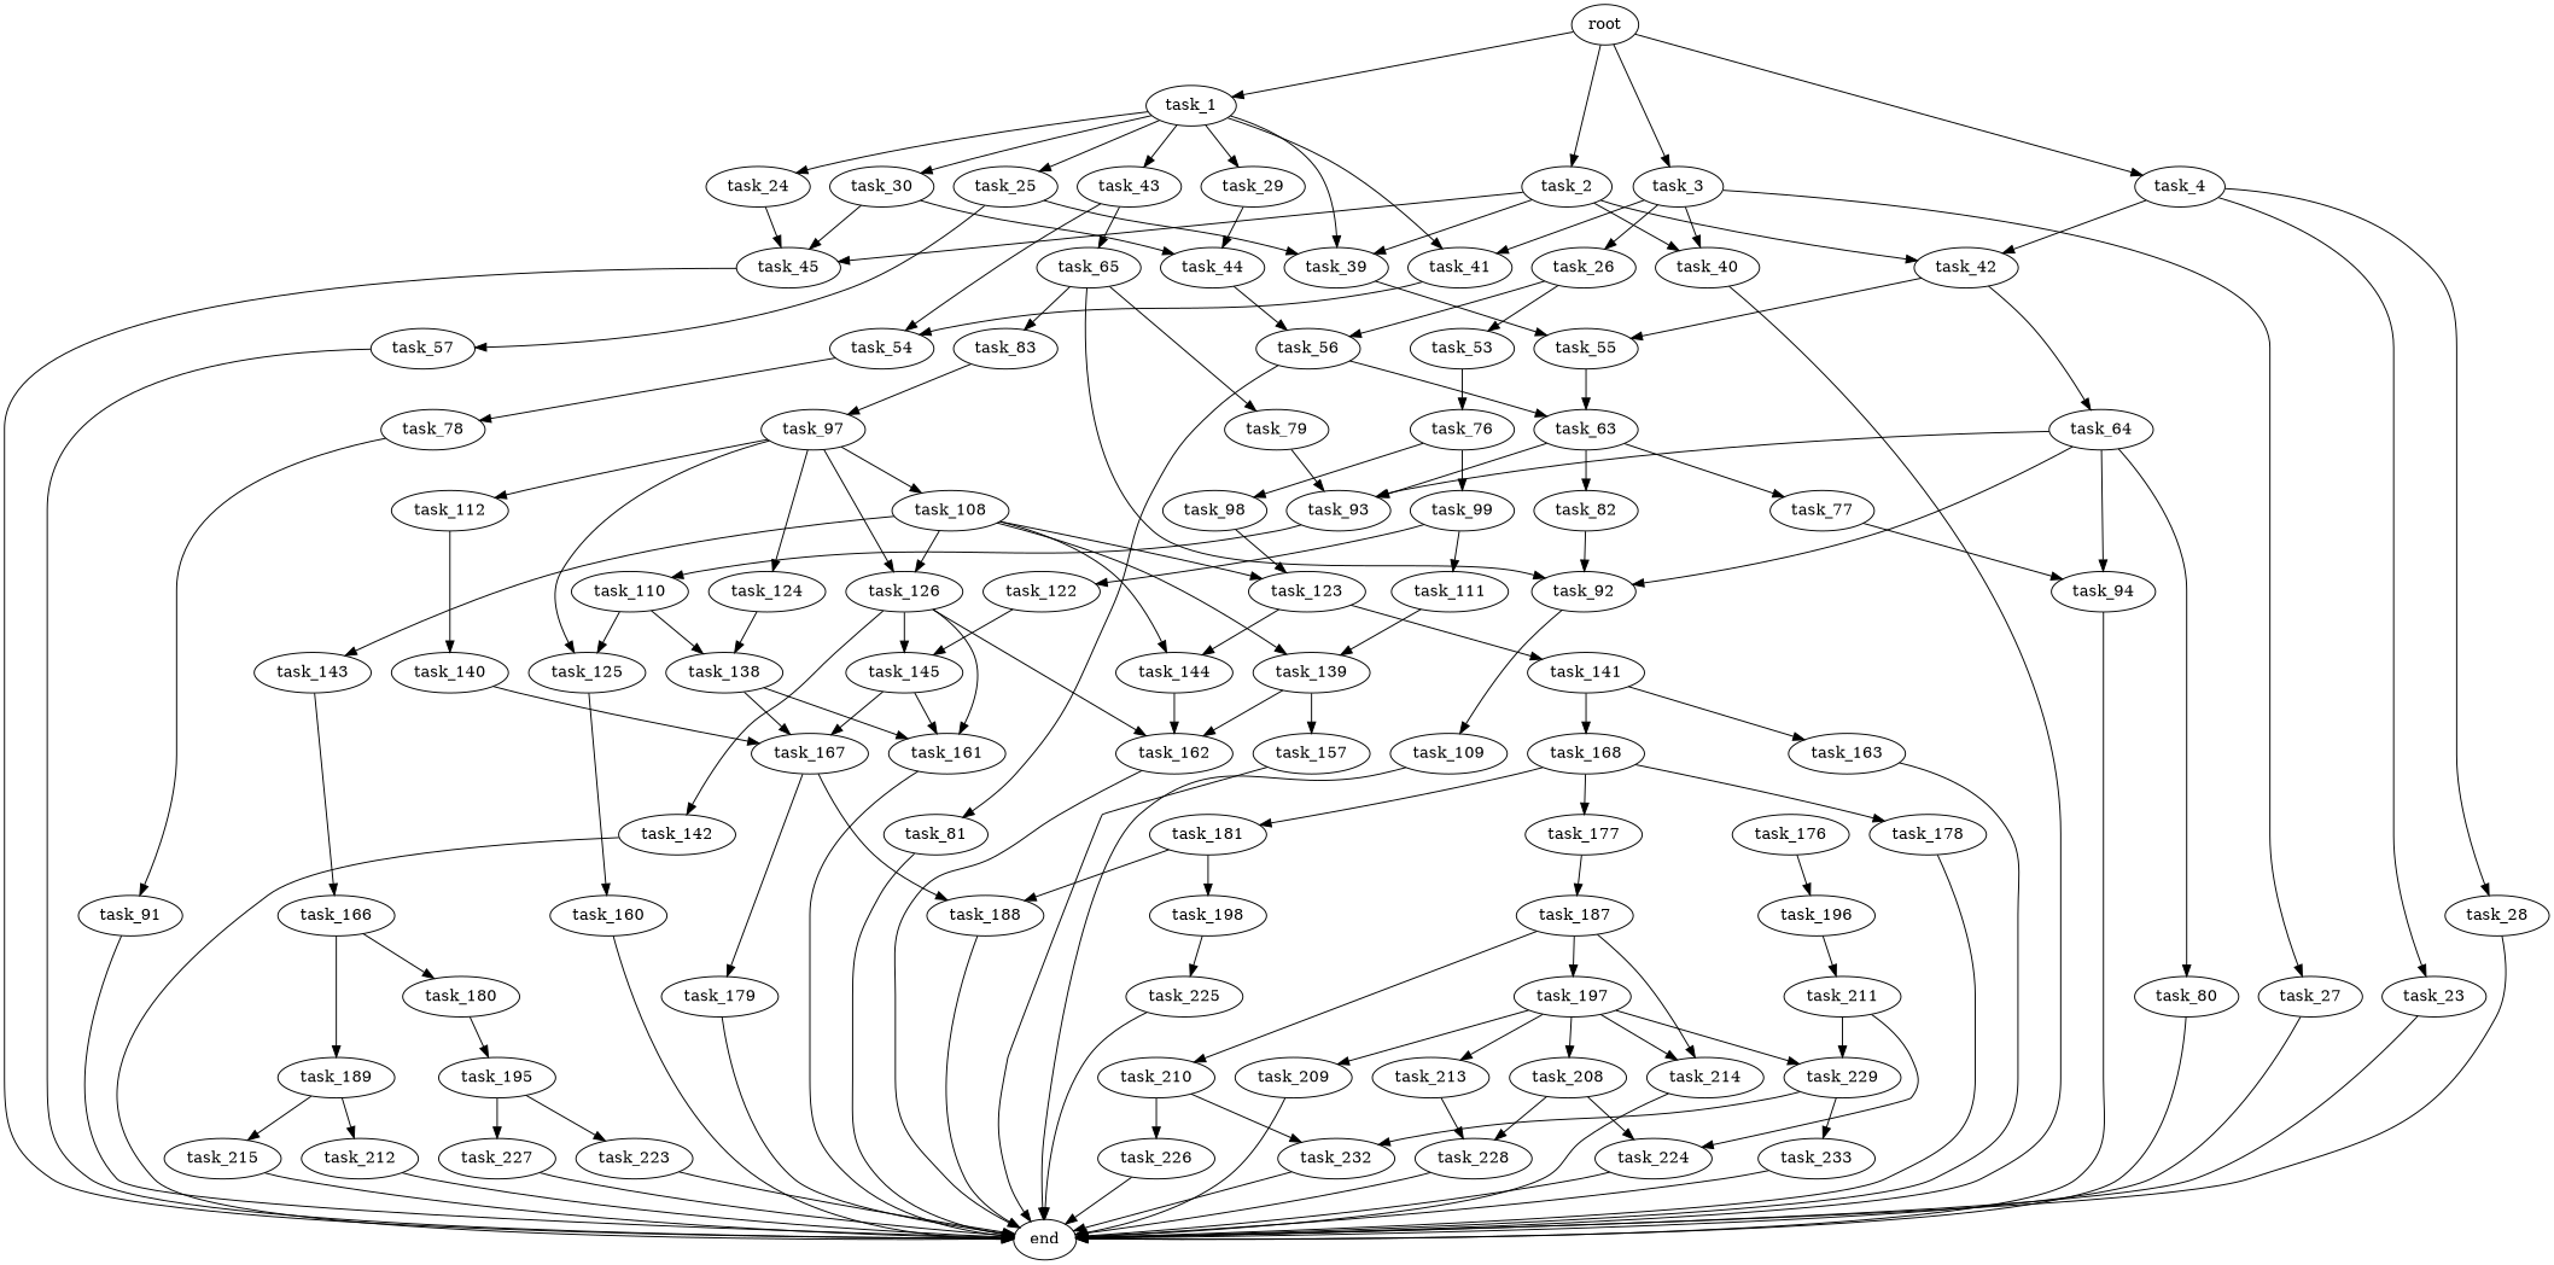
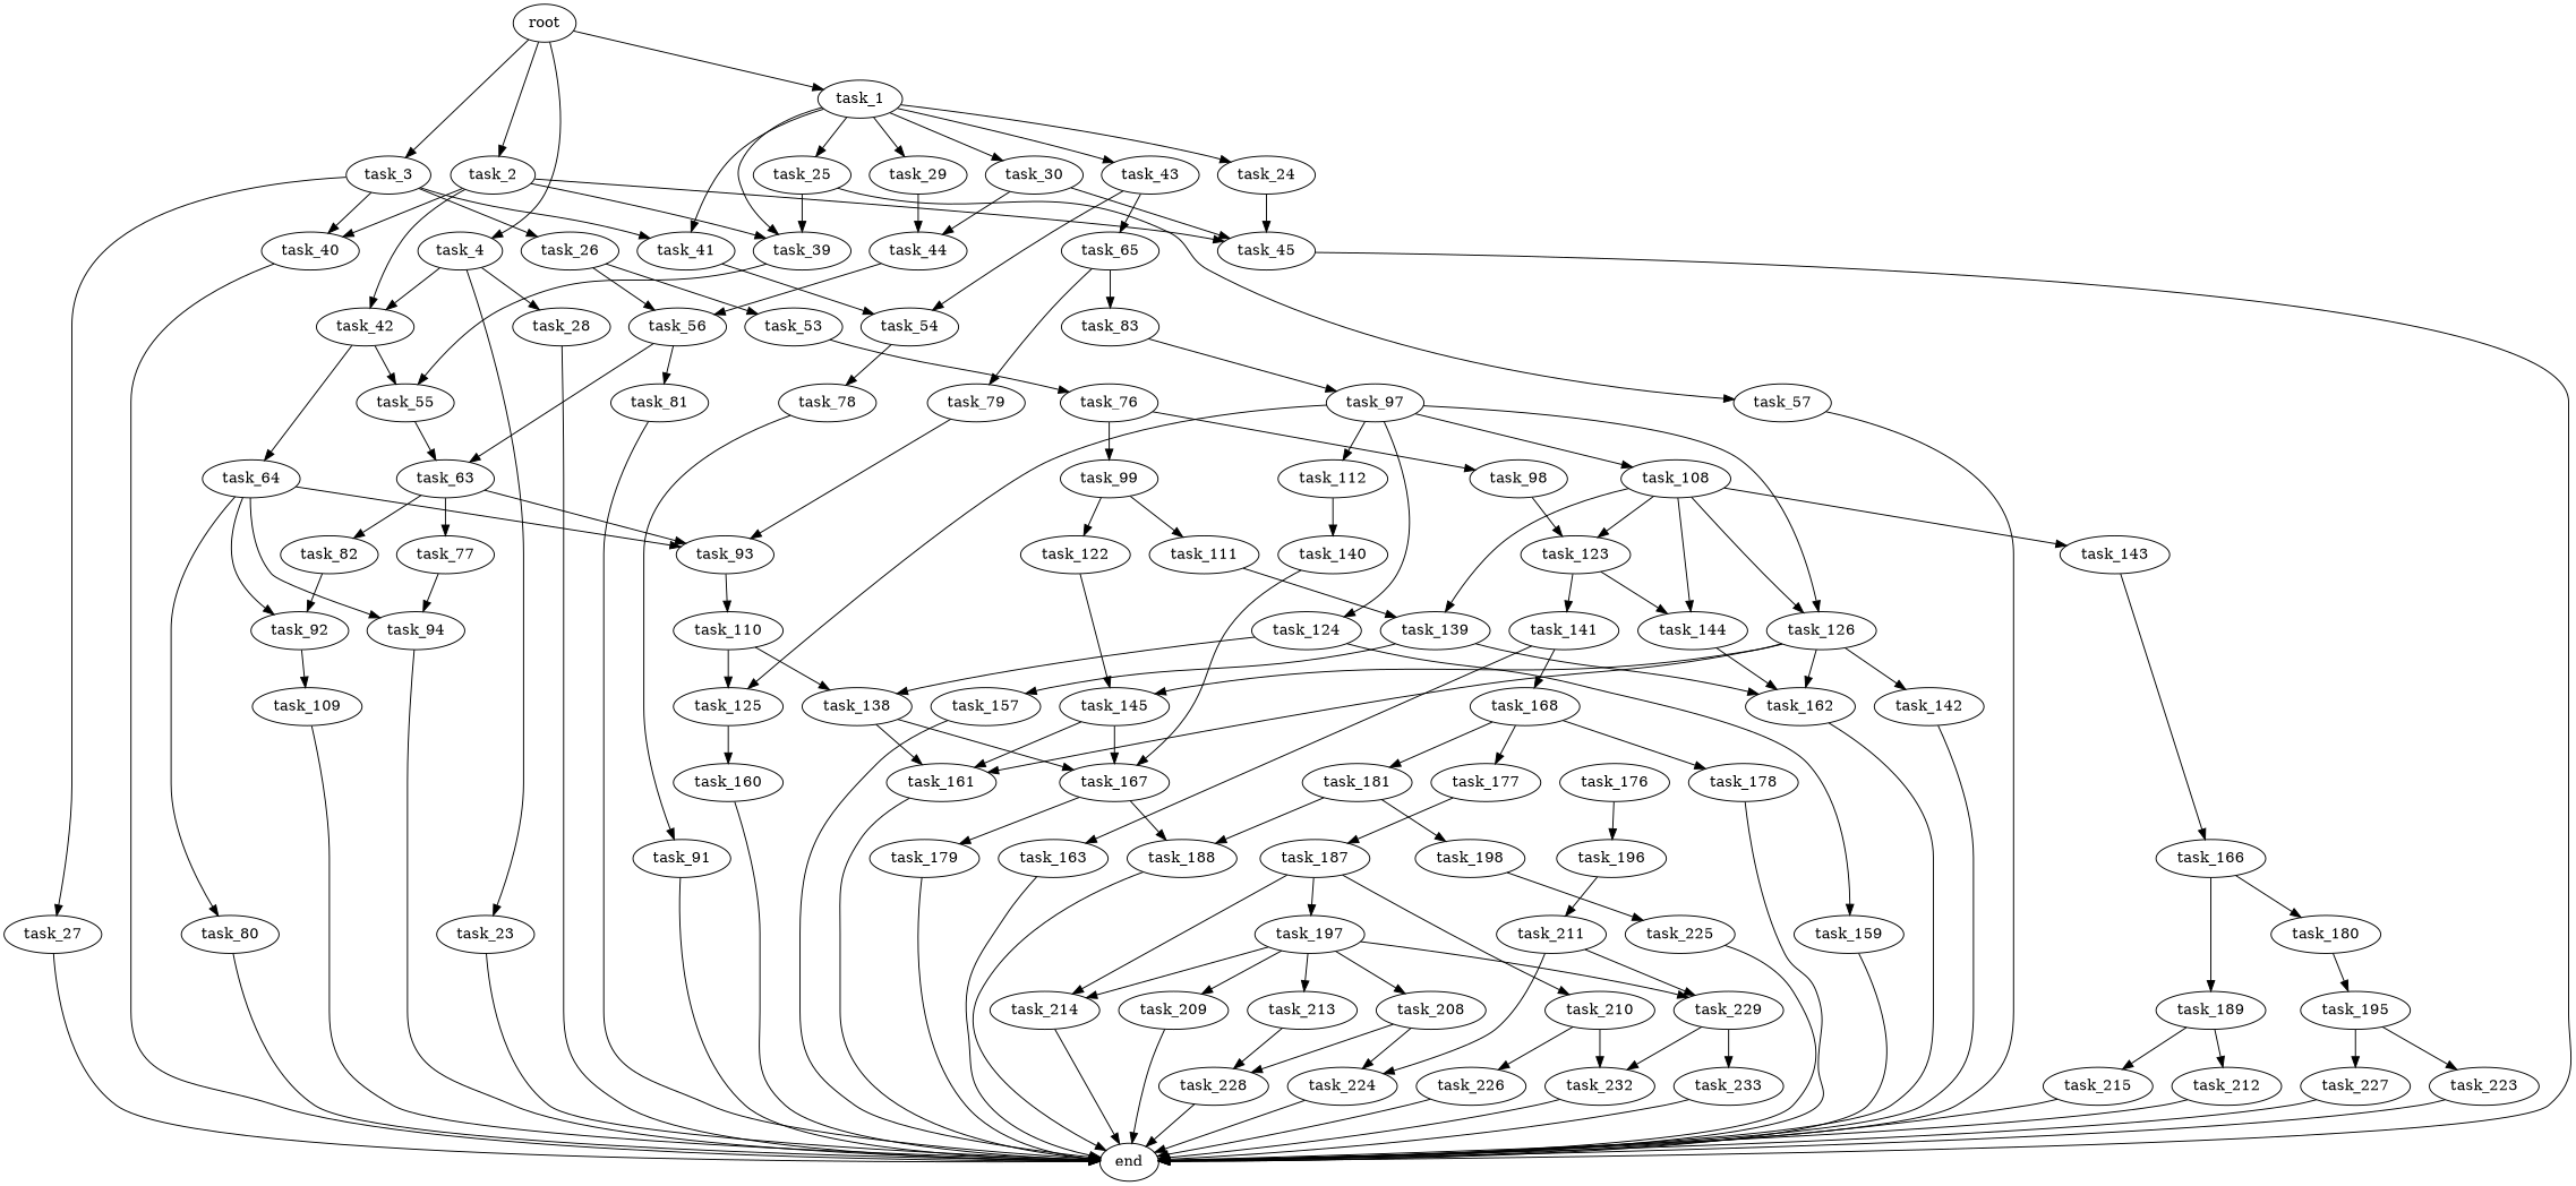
  digraph {
    root
    task_1
    task_2
    task_3
    task_4
    task_24
    task_25
    task_29
    task_30
    task_39
    task_41
    task_43
    task_40
    task_42
    task_45
    task_26
    task_27
    task_23
    task_28
    task_57
    task_44
    task_55
    task_54
    task_65
    end
    task_64
    task_53
    task_56
    task_63
    task_78
    task_92
    task_79
    task_83
    task_93
    task_80
    task_94
    task_76
    task_81
    task_98
    task_99
    task_77
    task_82
    task_91
    task_110
    task_109
    task_97
    task_123
    task_111
    task_122
    task_125
    task_138
    task_108
    task_112
    task_124
    task_126
    task_144
    task_141
    task_139
    task_145
    task_143
    task_140
+   task_159
    task_160
    task_142
    task_161
    task_162
    task_167
    task_157
    task_166
    task_163
    task_168
    task_180
    task_189
    task_179
    task_188
    task_177
    task_178
    task_181
    task_176
    task_196
    task_187
    task_198
    task_195
    task_212
    task_215
    task_211
    task_223
    task_227
    task_197
    task_210
    task_214
    task_225
    task_229
    task_224
    task_208
    task_209
    task_213
    task_226
    task_232
    task_228
    task_233
    root -> task_1
    root -> task_2
    root -> task_3
    root -> task_4
    task_1 -> task_24
    task_1 -> task_25
    task_1 -> task_29
    task_1 -> task_30
    task_1 -> task_39
    task_1 -> task_41
    task_1 -> task_43
    task_2 -> task_39
    task_2 -> task_40
    task_2 -> task_42
    task_2 -> task_45
    task_3 -> task_41
    task_3 -> task_40
    task_3 -> task_26
    task_3 -> task_27
    task_4 -> task_42
    task_4 -> task_23
    task_4 -> task_28
    task_24 -> task_45
    task_25 -> task_39
    task_25 -> task_57
    task_29 -> task_44
    task_30 -> task_45
    task_30 -> task_44
    task_39 -> task_55
    task_41 -> task_54
    task_43 -> task_54
    task_43 -> task_65
    task_40 -> end
    task_42 -> task_55
    task_42 -> task_64
    task_45 -> end
    task_26 -> task_53
    task_26 -> task_56
    task_27 -> end
    task_23 -> end
    task_28 -> end
    task_57 -> end
    task_44 -> task_56
    task_55 -> task_63
    task_54 -> task_78
-   task_65 -> task_92
    task_65 -> task_79
    task_65 -> task_83
    task_64 -> task_92
    task_64 -> task_93
    task_64 -> task_80
    task_64 -> task_94
    task_53 -> task_76
    task_56 -> task_63
    task_56 -> task_81
    task_63 -> task_93
    task_63 -> task_77
    task_63 -> task_82
    task_78 -> task_91
    task_92 -> task_109
    task_79 -> task_93
    task_83 -> task_97
    task_93 -> task_110
    task_80 -> end
    task_94 -> end
    task_76 -> task_98
    task_76 -> task_99
    task_81 -> end
    task_98 -> task_123
    task_99 -> task_111
    task_99 -> task_122
    task_77 -> task_94
    task_82 -> task_92
    task_91 -> end
    task_110 -> task_125
    task_110 -> task_138
    task_109 -> end
    task_97 -> task_125
    task_97 -> task_108
    task_97 -> task_112
    task_97 -> task_124
    task_97 -> task_126
    task_123 -> task_144
    task_123 -> task_141
    task_111 -> task_139
    task_122 -> task_145
    task_125 -> task_160
    task_138 -> task_161
    task_138 -> task_167
    task_108 -> task_123
    task_108 -> task_126
    task_108 -> task_144
    task_108 -> task_139
    task_108 -> task_143
    task_112 -> task_140
    task_124 -> task_138
+   task_124 -> task_159
    task_126 -> task_145
    task_126 -> task_142
    task_126 -> task_161
    task_126 -> task_162
    task_144 -> task_162
    task_141 -> task_163
    task_141 -> task_168
    task_139 -> task_162
    task_139 -> task_157
    task_145 -> task_161
    task_145 -> task_167
    task_143 -> task_166
    task_140 -> task_167
+   task_159 -> end
    task_160 -> end
    task_142 -> end
    task_161 -> end
    task_162 -> end
    task_167 -> task_179
    task_167 -> task_188
    task_157 -> end
    task_166 -> task_180
    task_166 -> task_189
    task_163 -> end
    task_168 -> task_177
    task_168 -> task_178
    task_168 -> task_181
    task_180 -> task_195
    task_189 -> task_212
    task_189 -> task_215
    task_179 -> end
    task_188 -> end
    task_177 -> task_187
    task_178 -> end
    task_181 -> task_188
    task_181 -> task_198
    task_176 -> task_196
    task_196 -> task_211
    task_187 -> task_197
    task_187 -> task_210
    task_187 -> task_214
    task_198 -> task_225
    task_195 -> task_223
    task_195 -> task_227
    task_212 -> end
    task_215 -> end
    task_211 -> task_229
    task_211 -> task_224
    task_223 -> end
    task_227 -> end
    task_197 -> task_214
    task_197 -> task_229
    task_197 -> task_208
    task_197 -> task_209
    task_197 -> task_213
    task_210 -> task_226
    task_210 -> task_232
    task_214 -> end
    task_225 -> end
    task_229 -> task_232
    task_229 -> task_233
    task_224 -> end
    task_208 -> task_224
    task_208 -> task_228
    task_209 -> end
    task_213 -> task_228
    task_226 -> end
    task_232 -> end
    task_228 -> end
    task_233 -> end
  }
